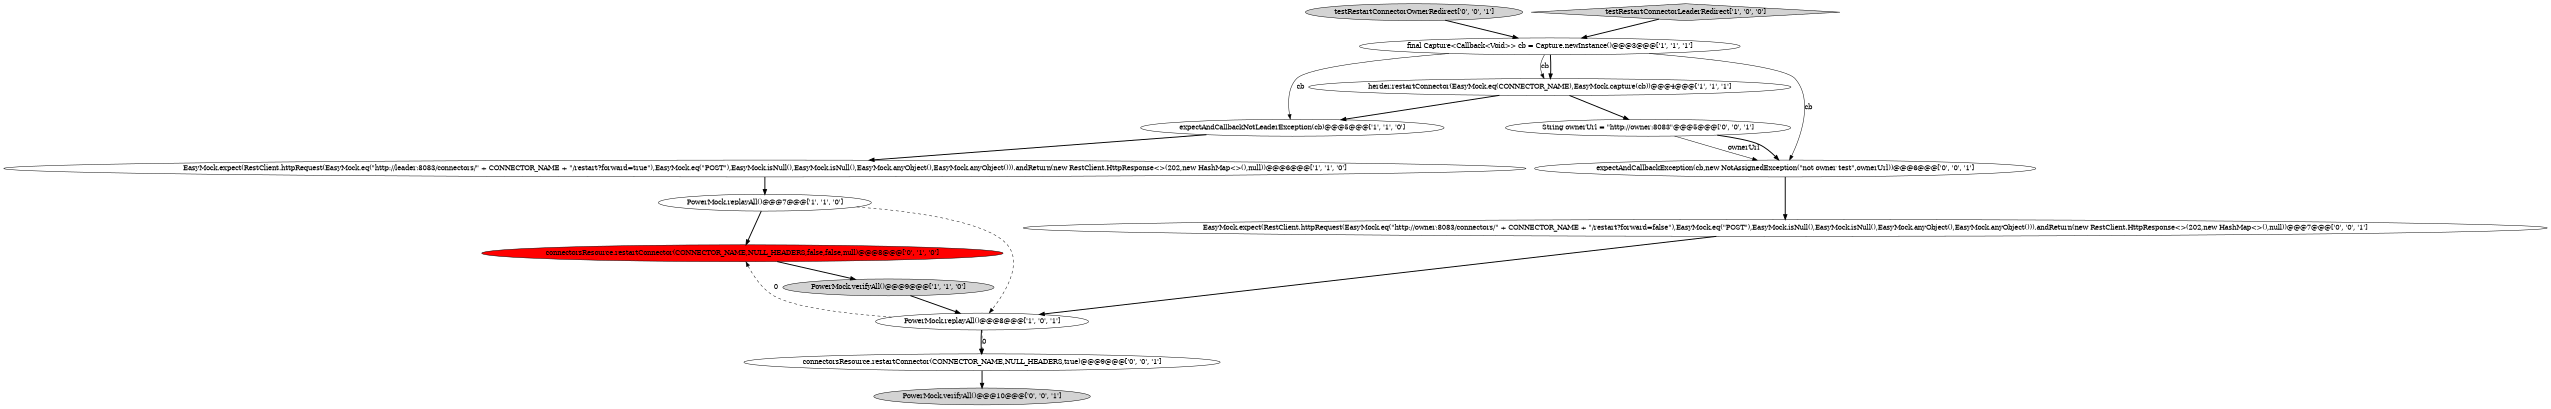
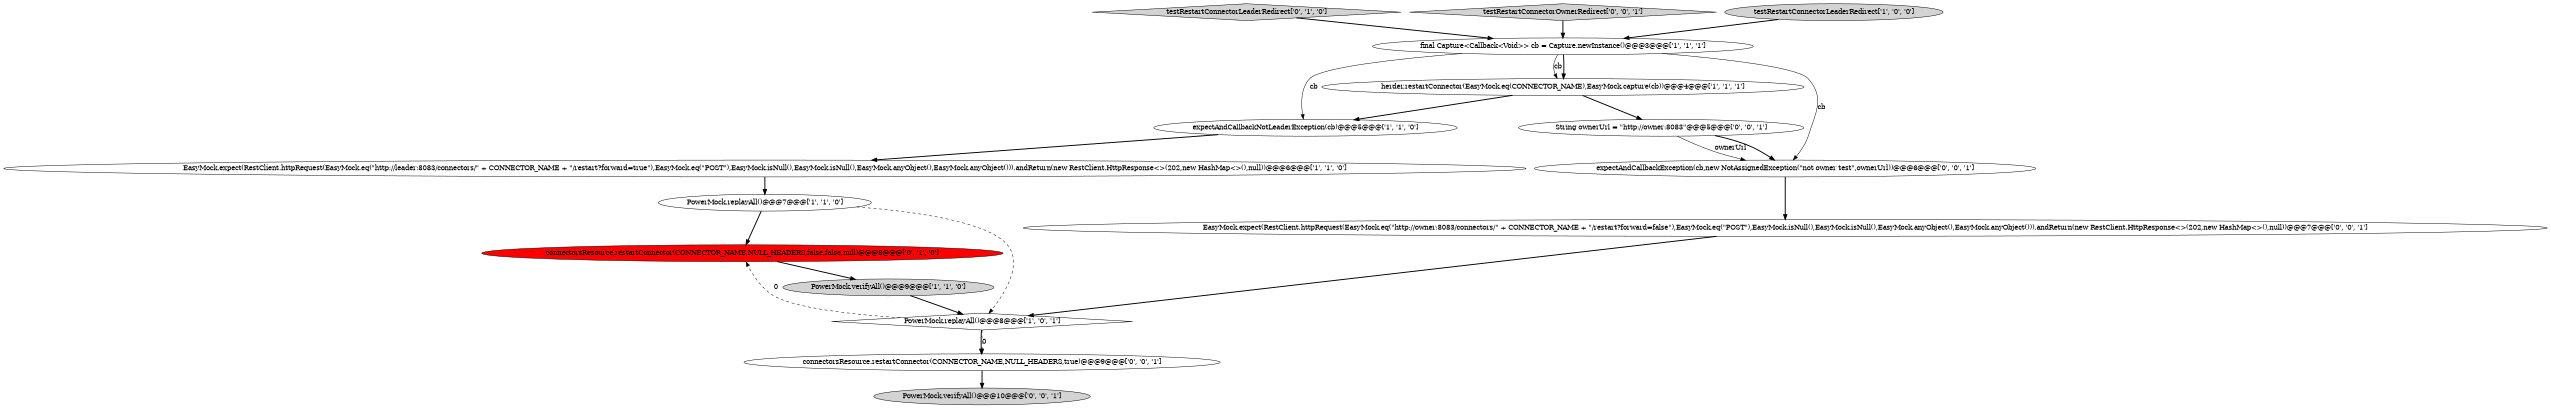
  digraph {
    node [fillcolor=white shape=ellipse style=filled]
    edge [style=bold]
    n1 [label="EasyMock.expect(RestClient.httpRequest(EasyMock.eq(\"http://leader:8083/connectors/\" + CONNECTOR_NAME + \"/restart?forward=true\"),EasyMock.eq(\"POST\"),EasyMock.isNull(),EasyMock.isNull(),EasyMock.anyObject(),EasyMock.anyObject())).andReturn(new RestClient.HttpResponse<>(202,new HashMap<>(),null))@@@6@@@['1', '1', '0']"]
    n2 [label="PowerMock.replayAll()@@@7@@@['1', '1', '0']"]
    n3 [fillcolor=red label="connectorsResource.restartConnector(CONNECTOR_NAME,NULL_HEADERS,false,false,null)@@@8@@@['0', '1', '0']"]
-   n4 [label="PowerMock.replayAll()@@@8@@@['1', '0', '1']"]
+   n4 [label="PowerMock.replayAll()@@@8@@@['1', '0', '1']" shape=diamond]
+   n5 [fillcolor=lightgray label="testRestartConnectorLeaderRedirect['0', '1', '0']" shape=diamond]
    n6 [label="final Capture<Callback<Void>> cb = Capture.newInstance()@@@3@@@['1', '1', '1']"]
    n7 [label="expectAndCallbackException(cb,new NotAssignedException(\"not owner test\",ownerUrl))@@@6@@@['0', '0', '1']"]
    n8 [label="expectAndCallbackNotLeaderException(cb)@@@5@@@['1', '1', '0']"]
    n9 [label="herder.restartConnector(EasyMock.eq(CONNECTOR_NAME),EasyMock.capture(cb))@@@4@@@['1', '1', '1']"]
    n10 [label="connectorsResource.restartConnector(CONNECTOR_NAME,NULL_HEADERS,true)@@@9@@@['0', '0', '1']"]
    n11 [fillcolor=lightgray label="PowerMock.verifyAll()@@@10@@@['0', '0', '1']"]
    n12 [fillcolor=lightgray label="PowerMock.verifyAll()@@@9@@@['1', '1', '0']"]
    n13 [label="EasyMock.expect(RestClient.httpRequest(EasyMock.eq(\"http://owner:8083/connectors/\" + CONNECTOR_NAME + \"/restart?forward=false\"),EasyMock.eq(\"POST\"),EasyMock.isNull(),EasyMock.isNull(),EasyMock.anyObject(),EasyMock.anyObject())).andReturn(new RestClient.HttpResponse<>(202,new HashMap<>(),null))@@@7@@@['0', '0', '1']"]
    n14 [label="String ownerUrl = \"http://owner:8083\"@@@5@@@['0', '0', '1']"]
-   n15 [fillcolor=lightgray label="testRestartConnectorOwnerRedirect['0', '0', '1']"]
-   n16 [fillcolor=lightgray label="testRestartConnectorLeaderRedirect['1', '0', '0']" shape=diamond]
+   n15 [fillcolor=lightgray label="testRestartConnectorOwnerRedirect['0', '0', '1']" shape=diamond]
+   n16 [fillcolor=lightgray label="testRestartConnectorLeaderRedirect['1', '0', '0']"]
    n1 -> n2
    n2 -> n3
    n2 -> n4 [style=dashed]
    n3 -> n12
    n4 -> n3 [label=0 style=dashed]
    n4 -> n10
    n4 -> n10 [label=0 style=dashed]
+   n5 -> n6
    n6 -> n7 [label=cb style=solid]
    n6 -> n8 [label=cb style=solid]
    n6 -> n9
    n6 -> n9 [label=cb style=solid]
    n7 -> n13
    n8 -> n1
    n9 -> n8
    n9 -> n14
    n10 -> n11
    n12 -> n4
    n13 -> n4
    n14 -> n7 [label=ownerUrl style=solid]
    n14 -> n7
    n15 -> n6
    n16 -> n6
  }
